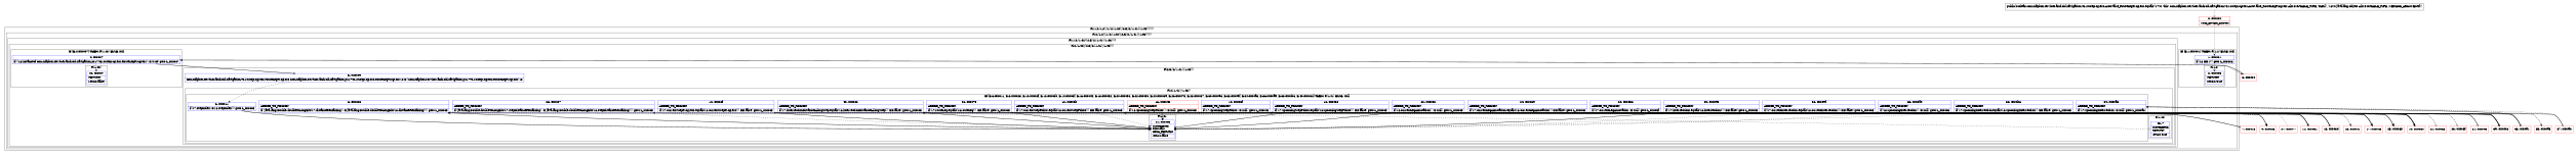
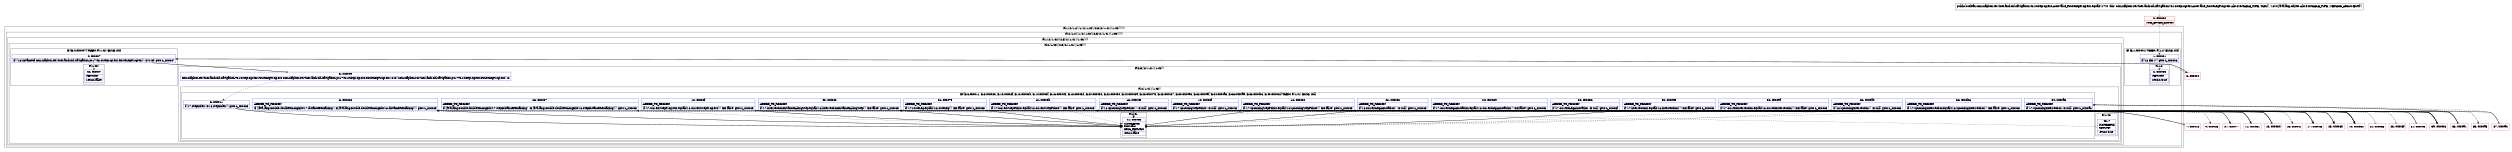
  digraph {
    node [color=blue shape=record]
    edge [arrowhead=odot style=bold]
    n1 [label="{2\:\ 0x0003|RETURN\l|return true\l}"]
    n2 [label="{1\:\ 0x0001|if (r8 == r7) goto L_0x0003\l}"]
    n3 [label="{42\:\ 0x00c7|RETURN\l|return false\l}"]
    n4 [label="{4\:\ 0x0007|if ((r8 instanceof com.mapbox.services.android.navigation.p017v5.routeprogress.RouteLegProgress) != true) goto L_0x00c7\l}"]
    n5 [label="{41\:\ 0x00c5|SYNTHETIC\lRETURN\lORIG_RETURN\l|return false\l}"]
    n6 [label="{6\:\ 0x0011|if (r7.stepIndex != r8.stepIndex()) goto L_0x00c5\l}"]
    n7 [label="{8\:\ 0x0023|ADDED_TO_REGION\l|if (java.lang.Double.doubleToLongBits(r7.distanceRemaining) != java.lang.Double.doubleToLongBits(r8.distanceRemaining())) goto L_0x00c5\l}"]
    n8 [label="{10\:\ 0x002f|ADDED_TO_REGION\l|if (r7.currentStepProgress.equals(r8.currentStepProgress()) == false) goto L_0x00c5\l}"]
    n9 [label="{12\:\ 0x003b|ADDED_TO_REGION\l|if (r7.currentStepPoints.equals(r8.currentStepPoints()) == false) goto L_0x00c5\l}"]
    n10 [label="{14\:\ 0x003f|ADDED_TO_REGION\l|if (r7.upcomingStepPoints != null) goto L_0x0048\l}"]
-   n11 [color=red label="{16\:\ 0x0045|ADDED_TO_REGION\l|if (r8.upcomingStepPoints() != null) goto L_0x00c5\l}"]
+   n11 [label="{16\:\ 0x0045|ADDED_TO_REGION\l|if (r8.upcomingStepPoints() != null) goto L_0x00c5\l}"]
    n12 [label="{18\:\ 0x0052|ADDED_TO_REGION\l|if (r7.upcomingStepPoints.equals(r8.upcomingStepPoints()) == false) goto L_0x00c5\l}"]
    n13 [label="{20\:\ 0x0056|ADDED_TO_REGION\l|if (r7.currentLegAnnotation != null) goto L_0x005f\l}"]
    n14 [label="{22\:\ 0x005c|ADDED_TO_REGION\l|if (r8.currentLegAnnotation() != null) goto L_0x00c5\l}"]
    n15 [label="{24\:\ 0x0069|ADDED_TO_REGION\l|if (r7.currentLegAnnotation.equals(r8.currentLegAnnotation()) == false) goto L_0x00c5\l}"]
    n16 [label="{26\:\ 0x0075|ADDED_TO_REGION\l|if (r7.routeLeg.equals(r8.routeLeg()) == false) goto L_0x00c5\l}"]
    n17 [label="{28\:\ 0x0087|ADDED_TO_REGION\l|if (java.lang.Double.doubleToLongBits(r7.stepDistanceRemaining) != java.lang.Double.doubleToLongBits(r8.stepDistanceRemaining())) goto L_0x00c5\l}"]
    n18 [label="{30\:\ 0x0093|ADDED_TO_REGION\l|if (r7.intersections.equals(r8.intersections()) == false) goto L_0x00c5\l}"]
    n19 [label="{32\:\ 0x009f|ADDED_TO_REGION\l|if (r7.currentIntersection.equals(r8.currentIntersection()) == false) goto L_0x00c5\l}"]
    n20 [label="{34\:\ 0x00a3|ADDED_TO_REGION\l|if (r7.upcomingIntersection != null) goto L_0x00ac\l}"]
    n21 [label="{36\:\ 0x00a9|ADDED_TO_REGION\l|if (r8.upcomingIntersection() != null) goto L_0x00c5\l}"]
    n22 [label="{38\:\ 0x00b6|ADDED_TO_REGION\l|if (r7.upcomingIntersection.equals(r8.upcomingIntersection()) == false) goto L_0x00c5\l}"]
    n23 [label="{40\:\ 0x00c2|ADDED_TO_REGION\l|if (r7.intersectionDistancesAlongStep.equals(r8.intersectionDistancesAlongStep()) == false) goto L_0x00c5\l}"]
    n24 [label="{43\:\ ?|SYNTHETIC\lRETURN\l|return true\l}"]
    n25 [label="{5\:\ 0x0009|com.mapbox.services.android.navigation.v5.routeprogress.RouteLegProgress com.mapbox.services.android.navigation.p017v5.routeprogress.RouteLegProgress r8 = (com.mapbox.services.android.navigation.p017v5.routeprogress.RouteLegProgress) r8\l}"]
    n26 [color=red label="{3\:\ 0x0004}"]
    n27 [color=red label="{7\:\ 0x0013}"]
    n28 [color=red label="{9\:\ 0x0025}"]
    n29 [color=red label="{11\:\ 0x0031}"]
    n30 [color=red label="{13\:\ 0x003d}"]
    n31 [color=red label="{15\:\ 0x0041}"]
    n32 [color=red label="{17\:\ 0x0048}"]
    n33 [color=red label="{19\:\ 0x0054}"]
    n34 [color=red label="{21\:\ 0x0058}"]
    n35 [color=red label="{23\:\ 0x005f}"]
    n36 [color=red label="{25\:\ 0x006b}"]
    n37 [color=red label="{27\:\ 0x0077}"]
    n38 [color=red label="{31\:\ 0x0095}"]
    n39 [color=red label="{33\:\ 0x00a1}"]
    n40 [color=red label="{35\:\ 0x00a5}"]
    n41 [color=red label="{37\:\ 0x00ac}"]
    n42 [color=red label="{39\:\ 0x00b8}"]
    n43 [color=red label="{0\:\ 0x0000|MTH_ENTER_BLOCK\l}"]
    n44 [label="{public boolean com.mapbox.services.android.navigation.v5.routeprogress.AutoValue_RouteLegProgress.equals((r7v0 'this' com.mapbox.services.android.navigation.v5.routeprogress.AutoValue_RouteLegProgress A[IMMUTABLE_TYPE, THIS]), (r8v0 java.lang.Object A[IMMUTABLE_TYPE, METHOD_ARGUMENT])) }" color=""]
    subgraph cluster_1 {
      label="R(1:(2:(1:2)|(1:(2:(1:42)|(2:5|(2:(1:41)|(1:43)))))))"
      subgraph cluster_2 {
        label="R(2:(1:2)|(1:(2:(1:42)|(2:5|(2:(1:41)|(1:43))))))"
        subgraph cluster_3 {
          label="IF [B:1:0x0001] THEN: R(1:2) ELSE: null"
          n2
          subgraph cluster_4 {
            label="R(1:2)"
            n1
          }
        }
        subgraph cluster_5 {
          label="R(1:(2:(1:42)|(2:5|(2:(1:41)|(1:43)))))"
          subgraph cluster_6 {
            label="R(2:(1:42)|(2:5|(2:(1:41)|(1:43))))"
            subgraph cluster_7 {
              label="IF [B:4:0x0007] THEN: R(1:42) ELSE: null"
              n4
              subgraph cluster_8 {
                label="R(1:42)"
                n3
              }
            }
            subgraph cluster_9 {
              label="R(2:5|(2:(1:41)|(1:43)))"
              n25
              subgraph cluster_10 {
                label="R(2:(1:41)|(1:43))"
                subgraph cluster_11 {
                  label="IF [B:6:0x0011, B:8:0x0023, B:10:0x002f, B:12:0x003b, B:14:0x003f, B:16:0x0045, B:18:0x0052, B:20:0x0056, B:22:0x005c, B:24:0x0069, B:26:0x0075, B:28:0x0087, B:30:0x0093, B:32:0x009f, B:34:0x00a3, B:36:0x00a9, B:38:0x00b6, B:40:0x00c2] THEN: R(1:41) ELSE: null"
                  n6
                  n7
                  n8
                  n9
                  n10
                  n11
                  n12
                  n13
                  n14
                  n15
                  n16
                  n17
                  n18
                  n19
                  n20
                  n21
                  n22
                  n23
                  subgraph cluster_12 {
                    label="R(1:41)"
                    n5
                  }
                }
                subgraph cluster_13 {
                  label="R(1:43)"
                  n24
                }
              }
            }
          }
        }
      }
    }
    n2 -> n1 [arrowhead=vee style=dashed]
    n2 -> n26 [arrowhead=vee style=dashed]
    n4 -> n3 [arrowhead=vee style=dashed]
    n4 -> n25
    n6 -> n5
    n6 -> n27 [style=dashed]
    n7 -> n5 [arrowhead=vee]
    n7 -> n28 [arrowhead=vee style=dashed]
    n8 -> n5 [arrowhead=vee]
    n8 -> n29 [arrowhead=normal]
    n9 -> n5 [arrowhead=normal style=dashed]
    n9 -> n30
    n10 -> n31 [arrowhead=normal style=dashed]
    n10 -> n32 [arrowhead=vee]
    n11 -> n5 [arrowhead=vee]
    n11 -> n33 [arrowhead=normal]
    n12 -> n5
    n12 -> n33 [arrowhead=normal]
    n13 -> n34 [style=dashed]
    n13 -> n35 [style=dashed]
    n14 -> n5 [arrowhead=normal]
    n14 -> n36 [arrowhead=vee]
+   n15 -> n5 [style=dashed]
    n15 -> n36 [arrowhead=normal style=dashed]
    n16 -> n5 [arrowhead=vee]
-   n16 -> n28 [arrowhead=normal]
+   n16 -> n37 [arrowhead=normal]
    n17 -> n5 [style=dashed]
    n18 -> n5
    n18 -> n38 [style=dashed]
    n19 -> n5 [arrowhead=vee style=dashed]
    n19 -> n39
    n20 -> n40 [arrowhead=normal style=dashed]
    n20 -> n41 [style=dashed]
    n21 -> n5 [style=dashed]
    n21 -> n42
    n22 -> n5 [arrowhead=normal style=dashed]
    n22 -> n42
    n23 -> n5 [arrowhead=normal]
    n23 -> n24 [style=dashed]
    n25 -> n6 [arrowhead=vee style=dashed]
    n26 -> n4 [arrowhead=normal]
    n27 -> n7 [arrowhead=vee]
    n28 -> n8 [style=dashed]
    n29 -> n9 [arrowhead=vee]
    n30 -> n10 [arrowhead=vee]
    n31 -> n11 [arrowhead=normal style=dashed]
    n32 -> n12 [arrowhead=normal]
    n33 -> n13 [arrowhead=normal]
    n34 -> n14 [arrowhead=normal style=dashed]
    n35 -> n15 [style=dashed]
    n36 -> n16 [style=dashed]
    n37 -> n17 [arrowhead=vee style=dashed]
    n38 -> n19 [arrowhead=vee]
    n39 -> n20 [arrowhead=normal]
    n40 -> n21 [arrowhead=vee style=dashed]
    n41 -> n22
    n42 -> n23 [arrowhead=vee]
    n43 -> n2 [arrowhead=vee style=dashed]
    n44 -> n43 [style=dashed]
  }
